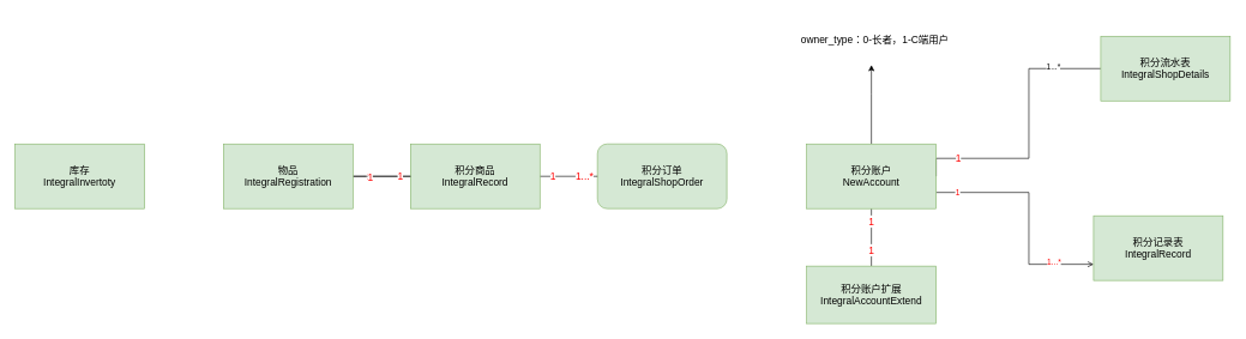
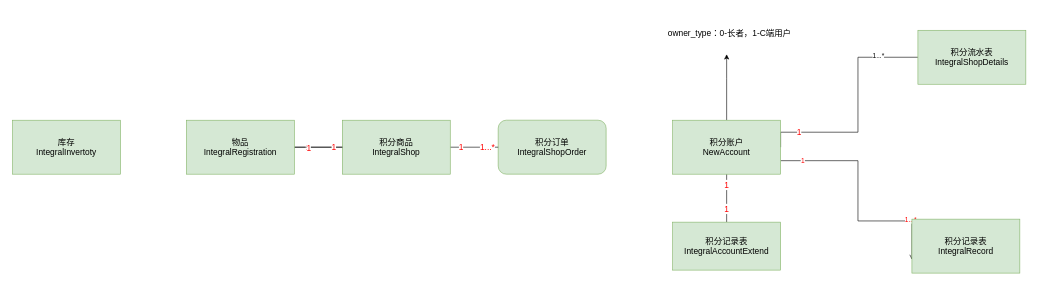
  <mxCell id="0" />
  <mxCell id="1" parent="0" />
  <mxCell id="2" value="&lt;font style=&quot;font-size: 14px;&quot;&gt;1&lt;/font&gt;" style="edgeStyle=orthogonalEdgeStyle;rounded=0;orthogonalLoop=1;jettySize=auto;html=1;exitX=1;exitY=0.5;exitDx=0;exitDy=0;entryX=0;entryY=0.5;entryDx=0;entryDy=0;fontColor=#FF0000;endArrow=none;endFill=0;" edge="1" parent="1" source="11" target="12"><mxGeometry x="-0.707" relative="1" as="geometry"><Array as="points"><mxPoint x="1301" y="220" /><mxPoint x="1430" y="220" /><mxPoint x="1430" y="95" /></Array><mxPoint as="offset" /></mxGeometry></mxCell>
  <mxCell id="3" value="1...*" style="edgeLabel;html=1;align=center;verticalAlign=middle;resizable=0;points=[];" vertex="1" connectable="0" parent="2"><mxGeometry x="0.646" y="3" relative="1" as="geometry"><mxPoint as="offset" /></mxGeometry></mxCell>
  <mxCell id="4" value="" style="edgeStyle=orthogonalEdgeStyle;rounded=0;orthogonalLoop=1;jettySize=auto;html=1;endArrow=none;endFill=0;" edge="1" parent="1" source="11" target="13"><mxGeometry relative="1" as="geometry" /></mxCell>
  <mxCell id="5" value="1" style="edgeLabel;html=1;align=center;verticalAlign=middle;resizable=0;points=[];fontColor=#FF0000;fontSize=14;" vertex="1" connectable="0" parent="4"><mxGeometry x="-0.582" y="-1" relative="1" as="geometry"><mxPoint as="offset" /></mxGeometry></mxCell>
  <mxCell id="6" value="1" style="edgeLabel;html=1;align=center;verticalAlign=middle;resizable=0;points=[];fontColor=#FF0000;fontSize=14;" vertex="1" connectable="0" parent="4"><mxGeometry x="0.436" y="-1" relative="1" as="geometry"><mxPoint as="offset" /></mxGeometry></mxCell>
  <mxCell id="7" style="edgeStyle=orthogonalEdgeStyle;rounded=0;orthogonalLoop=1;jettySize=auto;html=1;exitX=1;exitY=0.75;exitDx=0;exitDy=0;entryX=0;entryY=0.75;entryDx=0;entryDy=0;endArrow=open;endFill=0;" edge="1" parent="1" source="11" target="20"><mxGeometry relative="1" as="geometry"><Array as="points"><mxPoint x="1430" y="268" /><mxPoint x="1430" y="368" /></Array></mxGeometry></mxCell>
  <mxCell id="8" value="1" style="edgeLabel;html=1;align=center;verticalAlign=middle;resizable=0;points=[];fontColor=#FF0000;" vertex="1" connectable="0" parent="7"><mxGeometry x="-0.787" y="1" relative="1" as="geometry"><mxPoint x="-5" y="1" as="offset" /></mxGeometry></mxCell>
  <mxCell id="9" value="1...*" style="edgeLabel;html=1;align=center;verticalAlign=middle;resizable=0;points=[];fontColor=#FF0000;" vertex="1" connectable="0" parent="7"><mxGeometry x="0.649" y="4" relative="1" as="geometry"><mxPoint y="1" as="offset" /></mxGeometry></mxCell>
  <mxCell id="10" style="edgeStyle=orthogonalEdgeStyle;rounded=0;orthogonalLoop=1;jettySize=auto;html=1;" edge="1" parent="1" source="11" target="19"><mxGeometry relative="1" as="geometry"><Array as="points"><mxPoint x="1211" y="130" /><mxPoint x="1211" y="130" /></Array></mxGeometry></mxCell>
  <mxCell id="11" value="&lt;div&gt;&lt;span style=&quot;font-size: 14px;&quot;&gt;积分账户&lt;/span&gt;&lt;/div&gt;&lt;font style=&quot;font-size: 14px;&quot;&gt;NewAccount&lt;/font&gt;" style="rounded=0;whiteSpace=wrap;html=1;fillColor=#d5e8d4;strokeColor=#82b366;" vertex="1" parent="1"><mxGeometry x="1121" y="200" width="180" height="90" as="geometry" /></mxCell>
  <mxCell id="12" value="&lt;div&gt;&lt;span style=&quot;font-size: 14px;&quot;&gt;积分流水表&lt;/span&gt;&lt;/div&gt;&lt;div&gt;&lt;span style=&quot;font-size: 14px;&quot;&gt;IntegralShopDetails&lt;/span&gt;&lt;br&gt;&lt;/div&gt;" style="rounded=0;whiteSpace=wrap;html=1;fillColor=#d5e8d4;strokeColor=#82b366;" vertex="1" parent="1"><mxGeometry x="1530" y="50" width="180" height="90" as="geometry" /></mxCell>
- <mxCell id="13" value="&lt;div&gt;&lt;span style=&quot;font-size: 14px;&quot;&gt;积分账户扩展&lt;/span&gt;&lt;/div&gt;&lt;div&gt;&lt;span style=&quot;font-size: 14px; background-color: transparent; color: light-dark(rgb(0, 0, 0), rgb(255, 255, 255));&quot;&gt;IntegralAccountExtend&lt;/span&gt;&lt;/div&gt;" style="rounded=0;whiteSpace=wrap;html=1;fillColor=#d5e8d4;strokeColor=#82b366;" vertex="1" parent="1"><mxGeometry x="1121" y="370" width="180" height="80" as="geometry" /></mxCell>
+ <mxCell id="13" value="&lt;div&gt;&lt;span style=&quot;font-size: 14px;&quot;&gt;积分记录表&lt;/span&gt;&lt;/div&gt;&lt;div&gt;&lt;span style=&quot;font-size: 14px; background-color: transparent; color: light-dark(rgb(0, 0, 0), rgb(255, 255, 255));&quot;&gt;IntegralAccountExtend&lt;/span&gt;&lt;/div&gt;" style="rounded=0;whiteSpace=wrap;html=1;fillColor=#d5e8d4;strokeColor=#82b366;" vertex="1" parent="1"><mxGeometry x="1121" y="370" width="180" height="80" as="geometry" /></mxCell>
  <mxCell id="14" value="&lt;div&gt;&lt;span style=&quot;font-size: 14px;&quot;&gt;积分订单&lt;/span&gt;&lt;/div&gt;&lt;span style=&quot;font-size: 14px;&quot;&gt;IntegralShopOrder&lt;/span&gt;" style="whiteSpace=wrap;html=1;fillColor=#d5e8d4;strokeColor=#82b366;rounded=1;" vertex="1" parent="1"><mxGeometry x="830" y="200" width="180" height="90" as="geometry" /></mxCell>
  <mxCell id="15" style="edgeStyle=orthogonalEdgeStyle;rounded=0;orthogonalLoop=1;jettySize=auto;html=1;exitX=1;exitY=0.5;exitDx=0;exitDy=0;entryX=0;entryY=0.5;entryDx=0;entryDy=0;endArrow=none;endFill=0;" edge="1" parent="1" source="18" target="14"><mxGeometry relative="1" as="geometry" /></mxCell>
  <mxCell id="16" value="1" style="edgeLabel;html=1;align=center;verticalAlign=middle;resizable=0;points=[];fontColor=#FF0000;fontSize=14;" vertex="1" connectable="0" parent="15"><mxGeometry x="-0.586" y="-3" relative="1" as="geometry"><mxPoint y="-3" as="offset" /></mxGeometry></mxCell>
  <mxCell id="17" value="1...*" style="edgeLabel;html=1;align=center;verticalAlign=middle;resizable=0;points=[];fontColor=#FF0000;fontSize=14;" vertex="1" connectable="0" parent="15"><mxGeometry x="0.534" y="1" relative="1" as="geometry"><mxPoint as="offset" /></mxGeometry></mxCell>
- <mxCell id="18" value="&lt;div&gt;&lt;span style=&quot;font-size: 14px;&quot;&gt;积分商品&lt;/span&gt;&lt;/div&gt;&lt;span style=&quot;font-size: 14px;&quot;&gt;IntegralRecord&lt;/span&gt;" style="rounded=0;whiteSpace=wrap;html=1;fillColor=#d5e8d4;strokeColor=#82b366;" vertex="1" parent="1"><mxGeometry x="570" y="200" width="180" height="90" as="geometry" /></mxCell>
+ <mxCell id="18" value="&lt;div&gt;&lt;span style=&quot;font-size: 14px;&quot;&gt;积分商品&lt;/span&gt;&lt;/div&gt;&lt;span style=&quot;font-size: 14px;&quot;&gt;IntegralShop&lt;/span&gt;" style="rounded=0;whiteSpace=wrap;html=1;fillColor=#d5e8d4;strokeColor=#82b366;" vertex="1" parent="1"><mxGeometry x="570" y="200" width="180" height="90" as="geometry" /></mxCell>
  <mxCell id="19" value="&lt;font style=&quot;font-size: 14px;&quot;&gt;owner_type：&lt;span style=&quot;background-color: transparent; color: light-dark(rgb(0, 0, 0), rgb(255, 255, 255));&quot;&gt;0-长者，1-C端用户&lt;/span&gt;&lt;/font&gt;" style="text;html=1;align=center;verticalAlign=middle;whiteSpace=wrap;rounded=0;" vertex="1" parent="1"><mxGeometry x="1111" y="20" width="210" height="70" as="geometry" /></mxCell>
- <mxCell id="20" value="&lt;div&gt;&lt;span style=&quot;font-size: 14px;&quot;&gt;积分记录表&lt;/span&gt;&lt;/div&gt;&lt;div&gt;&lt;span style=&quot;font-size: 14px;&quot;&gt;IntegralRecord&lt;/span&gt;&lt;/div&gt;" style="rounded=0;whiteSpace=wrap;html=1;fillColor=#d5e8d4;strokeColor=#82b366;" vertex="1" parent="1"><mxGeometry x="1520" y="300" width="180" height="90" as="geometry" /></mxCell>
+ <mxCell id="20" value="&lt;div&gt;&lt;span style=&quot;font-size: 14px;&quot;&gt;积分记录表&lt;/span&gt;&lt;/div&gt;&lt;div&gt;&lt;span style=&quot;font-size: 14px;&quot;&gt;IntegralRecord&lt;/span&gt;&lt;/div&gt;" style="rounded=0;whiteSpace=wrap;html=1;fillColor=#d5e8d4;strokeColor=#82b366;" vertex="1" parent="1"><mxGeometry x="1520" y="365" width="180" height="90" as="geometry" /></mxCell>
  <mxCell id="21" style="edgeStyle=orthogonalEdgeStyle;rounded=0;orthogonalLoop=1;jettySize=auto;html=1;exitX=1;exitY=0.5;exitDx=0;exitDy=0;entryX=0;entryY=0.5;entryDx=0;entryDy=0;endArrow=none;endFill=0;" edge="1" parent="1" source="27" target="18"><mxGeometry relative="1" as="geometry" /></mxCell>
  <mxCell id="22" value="1" style="edgeLabel;html=1;align=center;verticalAlign=middle;resizable=0;points=[];fontColor=#FF0000;" vertex="1" connectable="0" parent="21"><mxGeometry x="-0.486" y="-1" relative="1" as="geometry"><mxPoint as="offset" /></mxGeometry></mxCell>
  <mxCell id="23" value="1" style="edgeLabel;html=1;align=center;verticalAlign=middle;resizable=0;points=[];fontColor=#FF0000;" vertex="1" connectable="0" parent="21"><mxGeometry x="0.6" relative="1" as="geometry"><mxPoint as="offset" /></mxGeometry></mxCell>
  <mxCell id="24" value="" style="edgeStyle=orthogonalEdgeStyle;rounded=0;orthogonalLoop=1;jettySize=auto;html=1;endArrow=none;endFill=0;" edge="1" parent="1" source="27" target="18"><mxGeometry relative="1" as="geometry" /></mxCell>
  <mxCell id="25" value="1" style="edgeLabel;html=1;align=center;verticalAlign=middle;resizable=0;points=[];fontSize=14;fontColor=#FF0000;" vertex="1" connectable="0" parent="24"><mxGeometry x="-0.425" y="-1" relative="1" as="geometry"><mxPoint as="offset" /></mxGeometry></mxCell>
  <mxCell id="26" value="1" style="edgeLabel;html=1;align=center;verticalAlign=middle;resizable=0;points=[];fontColor=#FF0000;fontSize=14;" vertex="1" connectable="0" parent="24"><mxGeometry x="0.625" y="1" relative="1" as="geometry"><mxPoint as="offset" /></mxGeometry></mxCell>
  <mxCell id="27" value="&lt;div&gt;&lt;span style=&quot;font-size: 14px;&quot;&gt;物品&lt;/span&gt;&lt;/div&gt;&lt;span style=&quot;font-size: 14px;&quot;&gt;IntegralRegistration&lt;/span&gt;" style="rounded=0;whiteSpace=wrap;html=1;fillColor=#d5e8d4;strokeColor=#82b366;" vertex="1" parent="1"><mxGeometry x="310" y="200" width="180" height="90" as="geometry" /></mxCell>
  <mxCell id="28" value="&lt;div&gt;&lt;span style=&quot;font-size: 14px;&quot;&gt;库存&lt;/span&gt;&lt;/div&gt;&lt;span style=&quot;font-size: 14px;&quot;&gt;IntegralInvertoty&lt;/span&gt;" style="rounded=0;whiteSpace=wrap;html=1;fillColor=#d5e8d4;strokeColor=#82b366;" vertex="1" parent="1"><mxGeometry x="20" y="200" width="180" height="90" as="geometry" /></mxCell>
